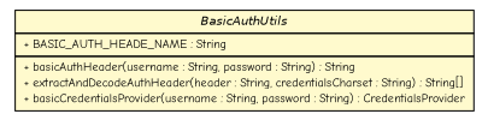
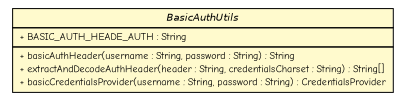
  digraph {
    nodesep=0.25
    ranksep=0.5
    fontname="Comic Neue"
-   n1 [fontcolor=black fontname="Comic Neue" fontsize=10.0 label=<<table title="com.yirendai.oss.lib.common.BasicAuthUtils" border="0" cellborder="1" cellspacing="0" cellpadding="2" port="p" bgcolor="lemonChiffon" href="./BasicAuthUtils.html"> 		<tr><td><table border="0" cellspacing="0" cellpadding="1"> <tr><td align="center" balign="center"><font face="Helvetica-Oblique"> BasicAuthUtils </font></td></tr> 		</table></td></tr> 		<tr><td><table border="0" cellspacing="0" cellpadding="1"> <tr><td align="left" balign="left"> + BASIC_AUTH_HEADE_NAME : String </td></tr> 		</table></td></tr> 		<tr><td><table border="0" cellspacing="0" cellpadding="1"> <tr><td align="left" balign="left"> + basicAuthHeader(username : String, password : String) : String </td></tr> <tr><td align="left" balign="left"> + extractAndDecodeAuthHeader(header : String, credentialsCharset : String) : String[] </td></tr> <tr><td align="left" balign="left"> + basicCredentialsProvider(username : String, password : String) : CredentialsProvider </td></tr> 		</table></td></tr> 		</table>> shape=plaintext]
+   n1 [fontcolor=black fontname="Comic Neue" fontsize=10.0 label=<<table title="com.yirendai.oss.lib.common.BasicAuthUtils" border="0" cellborder="1" cellspacing="0" cellpadding="2" port="p" bgcolor="lemonChiffon" href="./BasicAuthUtils.html"> 		<tr><td><table border="0" cellspacing="0" cellpadding="1"> <tr><td align="center" balign="center"><font face="Helvetica-Oblique"> BasicAuthUtils </font></td></tr> 		</table></td></tr> 		<tr><td><table border="0" cellspacing="0" cellpadding="1"> <tr><td align="left" balign="left"> + BASIC_AUTH_HEADE_AUTH : String </td></tr> 		</table></td></tr> 		<tr><td><table border="0" cellspacing="0" cellpadding="1"> <tr><td align="left" balign="left"> + basicAuthHeader(username : String, password : String) : String </td></tr> <tr><td align="left" balign="left"> + extractAndDecodeAuthHeader(header : String, credentialsCharset : String) : String[] </td></tr> <tr><td align="left" balign="left"> + basicCredentialsProvider(username : String, password : String) : CredentialsProvider </td></tr> 		</table></td></tr> 		</table>> shape=plaintext]
  }
